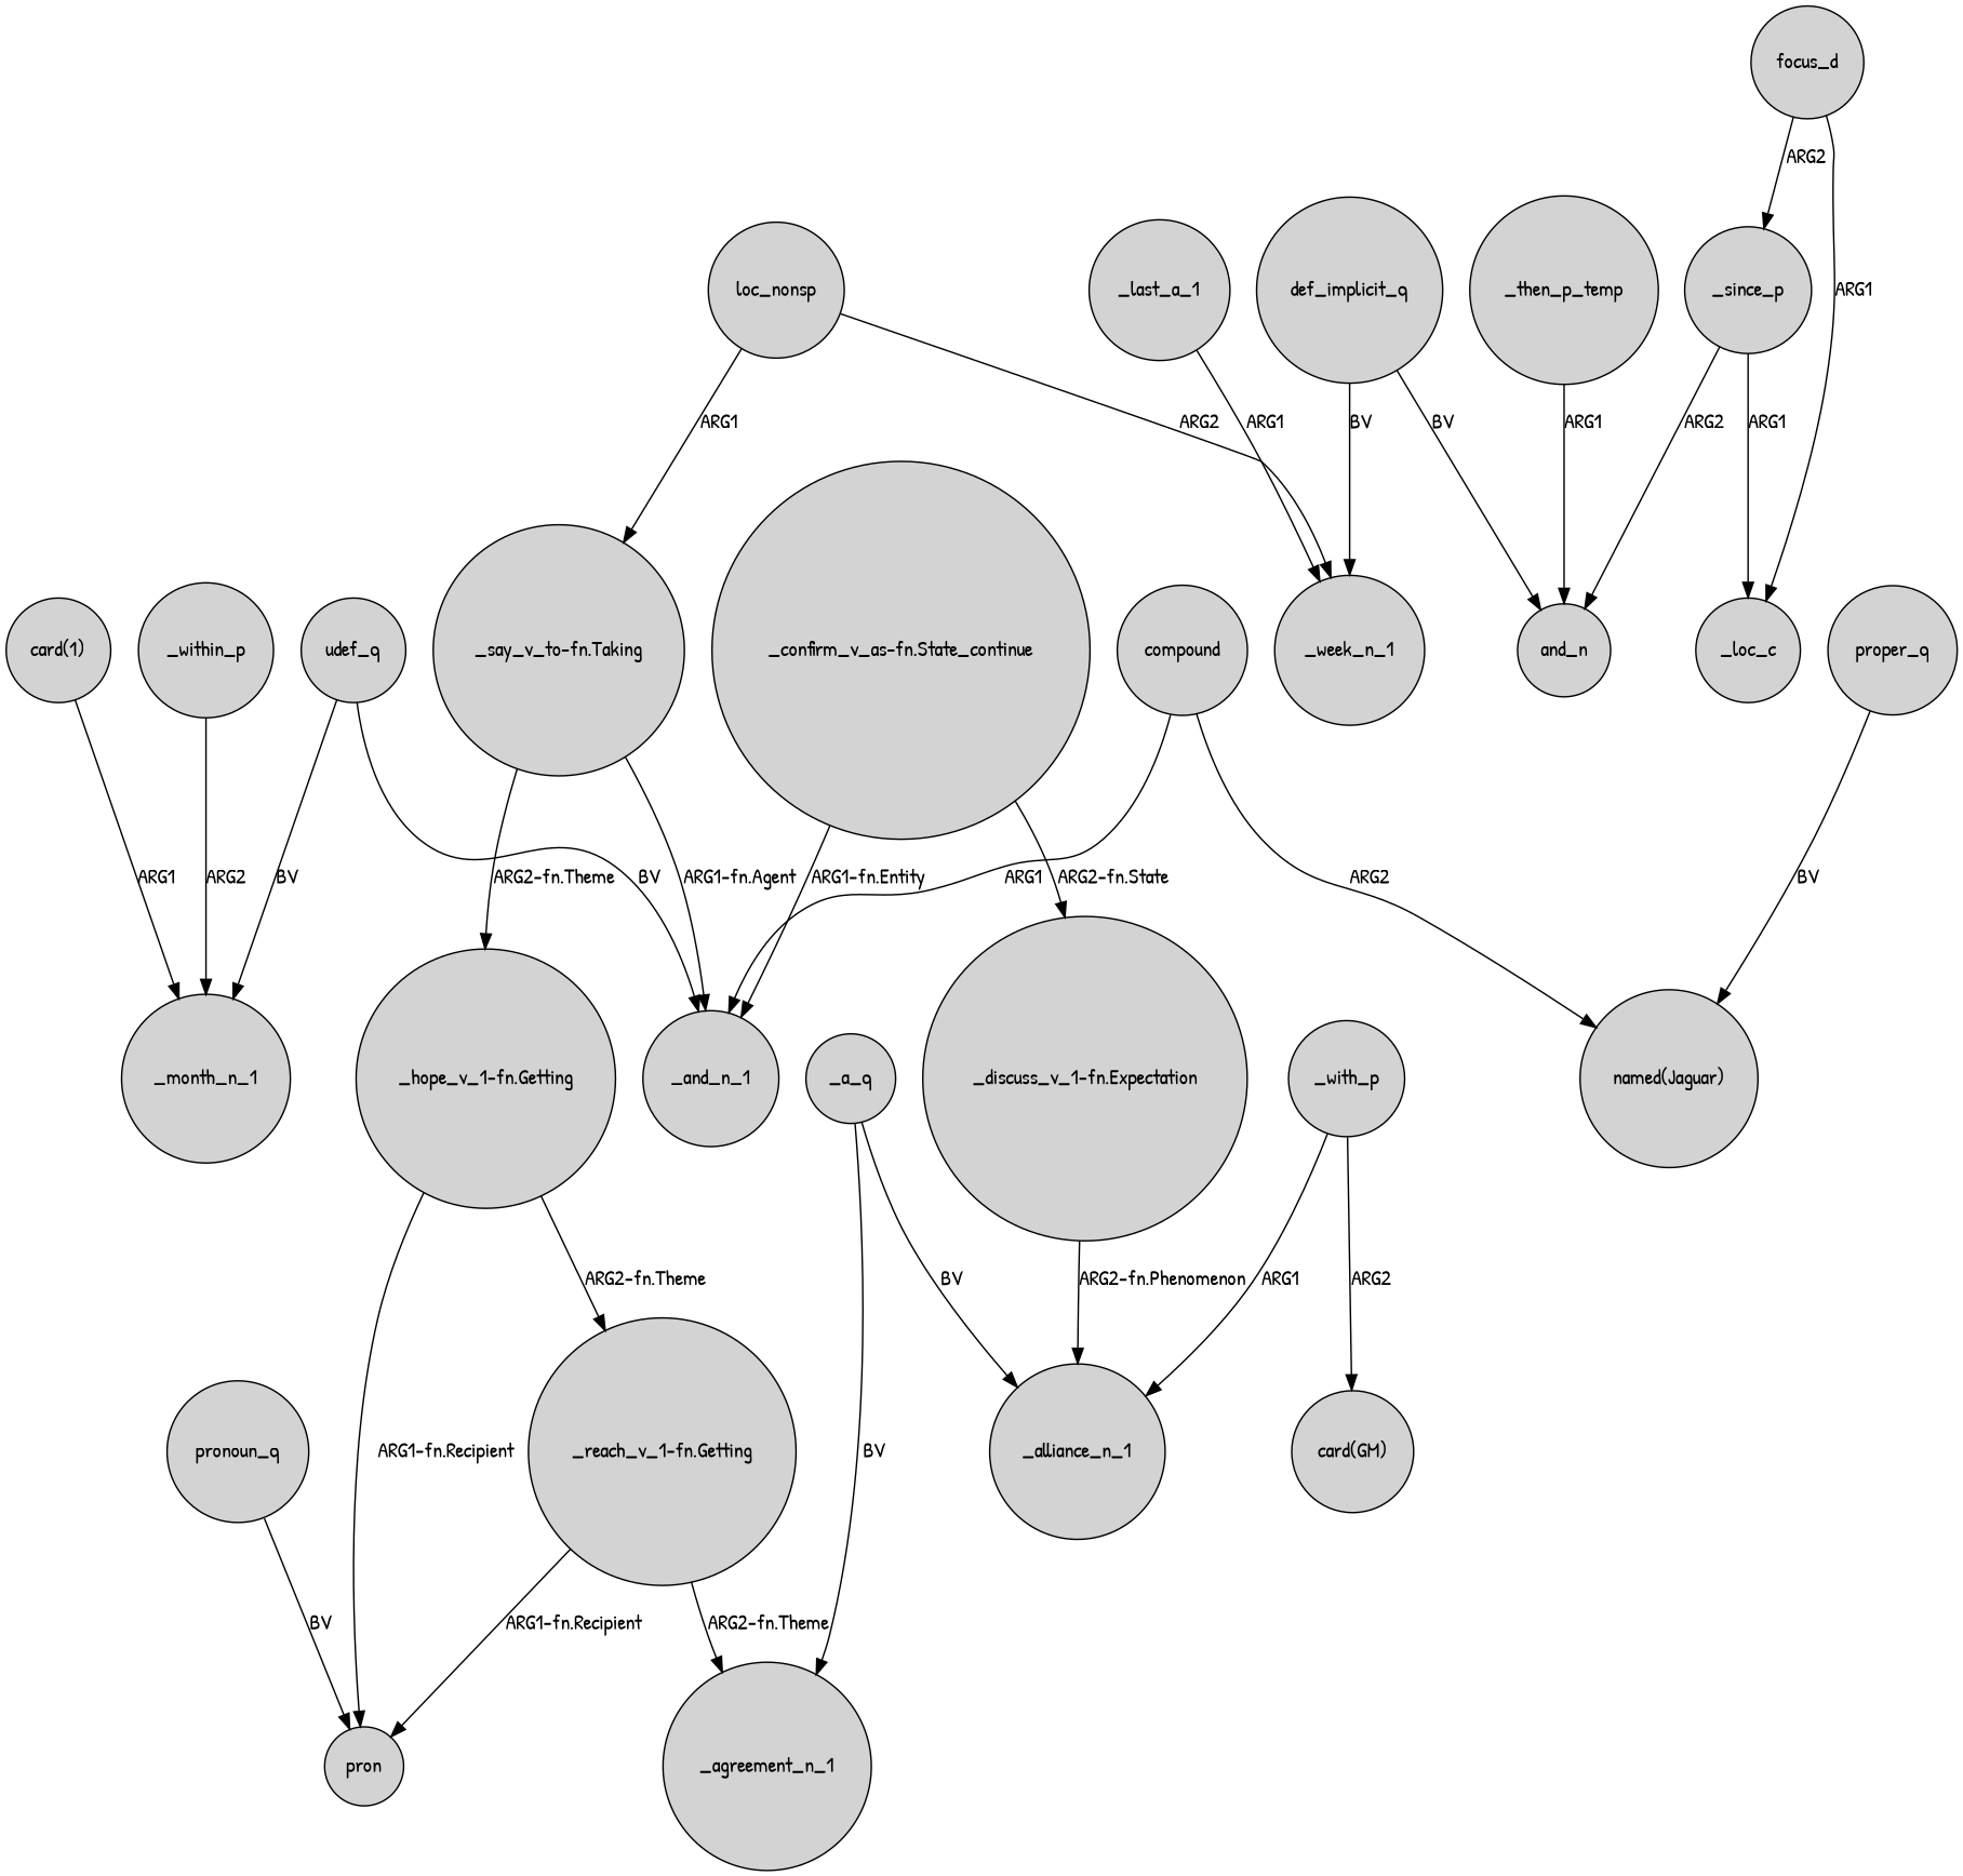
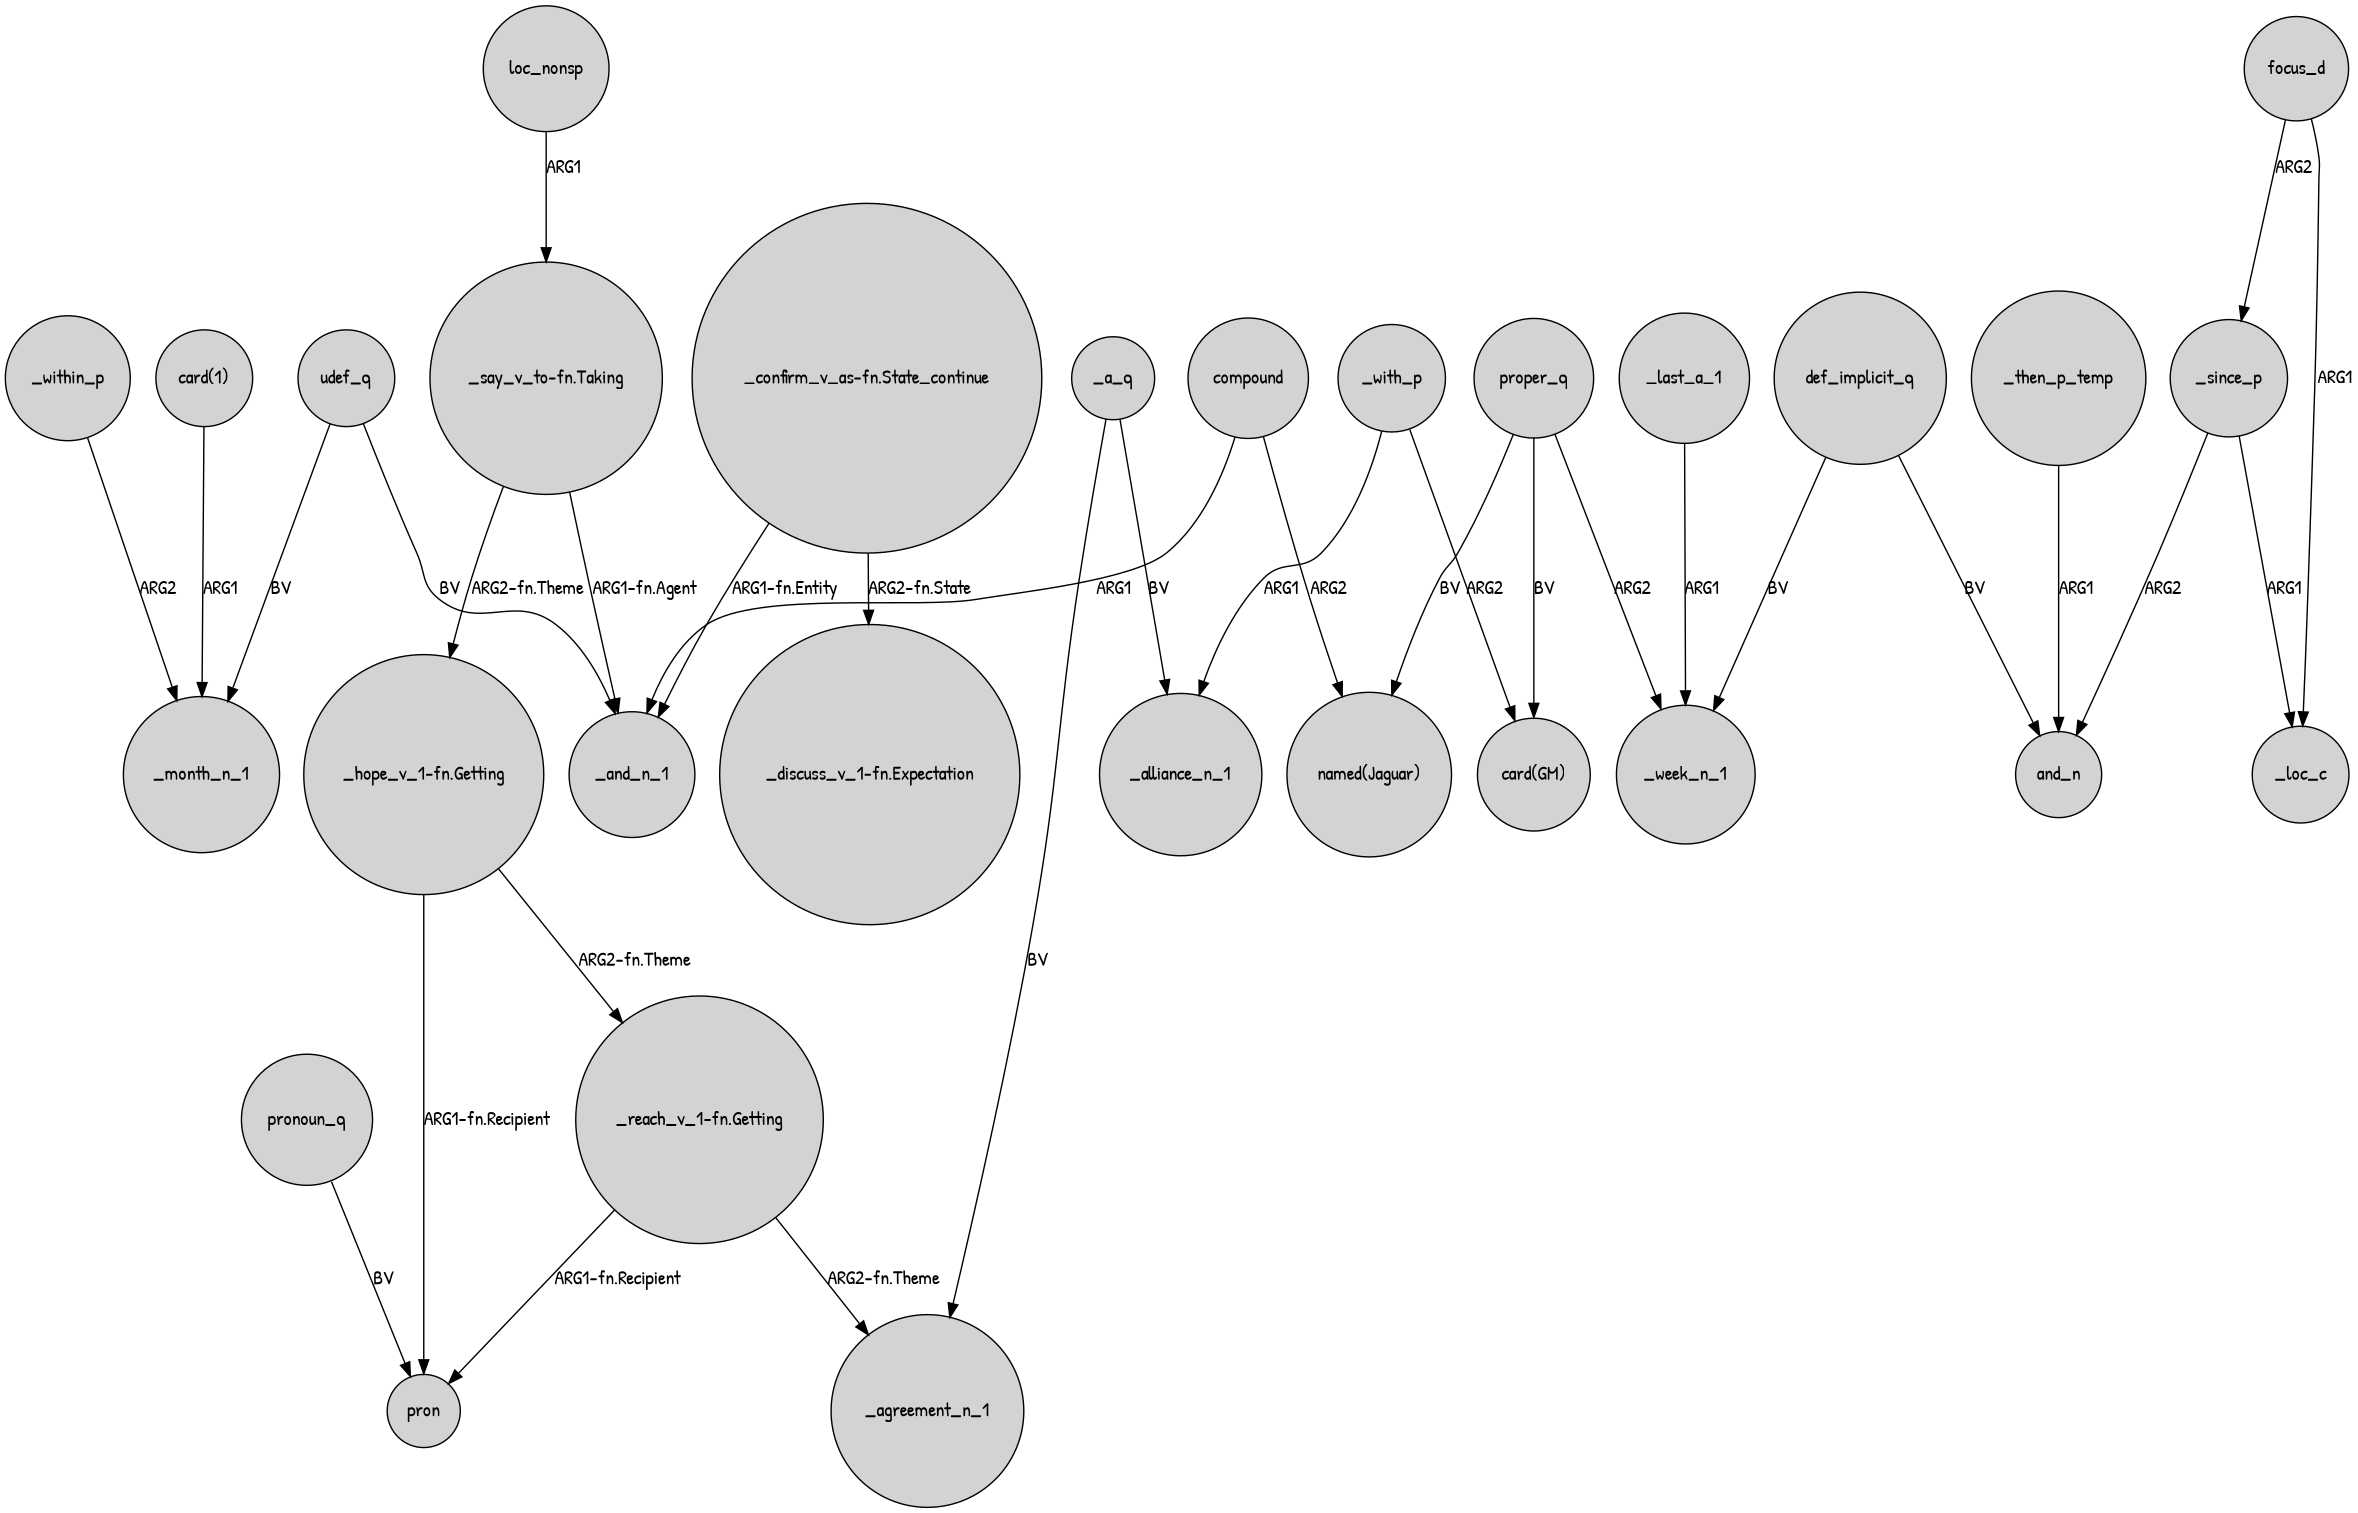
  digraph {
    fontname="Patrick Hand"
    node [fontname="Patrick Hand" shape=circle style=filled]
    edge [fontname="Patrick Hand"]
    udef_q
    _month_n_1
    n3 [label=_and_n_1]
    "_hope_v_1-fn.Getting"
    pron
    "_reach_v_1-fn.Getting"
    _agreement_n_1
    focus_d
    _since_p
    n10 [label=_loc_c]
    n11 [label=and_n]
    _a_q
    _alliance_n_1
    _with_p
    n15 [label="card(GM)"]
    proper_q
    "named(Jaguar)"
    _then_p_temp
    loc_nonsp
    _week_n_1
    "_say_v_to-fn.Taking"
    "_confirm_v_as-fn.State_continue"
    "_discuss_v_1-fn.Expectation"
    pronoun_q
    "card(1)"
    compound
    _last_a_1
    def_implicit_q
    _within_p
    udef_q -> _month_n_1 [label=BV]
    udef_q -> n3 [label=BV]
    "_hope_v_1-fn.Getting" -> pron [label="ARG1-fn.Recipient"]
    "_hope_v_1-fn.Getting" -> "_reach_v_1-fn.Getting" [label="ARG2-fn.Theme"]
    "_reach_v_1-fn.Getting" -> pron [label="ARG1-fn.Recipient"]
    "_reach_v_1-fn.Getting" -> _agreement_n_1 [label="ARG2-fn.Theme"]
    focus_d -> _since_p [label=ARG2]
    focus_d -> n10 [label=ARG1]
    _since_p -> n10 [label=ARG1]
    _since_p -> n11 [label=ARG2]
    _a_q -> _agreement_n_1 [label=BV]
    _a_q -> _alliance_n_1 [label=BV]
    _with_p -> _alliance_n_1 [label=ARG1]
    _with_p -> n15 [label=ARG2]
+   proper_q -> n15 [label=BV]
    proper_q -> "named(Jaguar)" [label=BV]
    _then_p_temp -> n11 [label=ARG1]
-   loc_nonsp -> _week_n_1 [label=ARG2]
+   proper_q -> _week_n_1 [label=ARG2]
    loc_nonsp -> "_say_v_to-fn.Taking" [label=ARG1]
    "_say_v_to-fn.Taking" -> n3 [label="ARG1-fn.Agent"]
    "_say_v_to-fn.Taking" -> "_hope_v_1-fn.Getting" [label="ARG2-fn.Theme"]
    "_confirm_v_as-fn.State_continue" -> n3 [label="ARG1-fn.Entity"]
    "_confirm_v_as-fn.State_continue" -> "_discuss_v_1-fn.Expectation" [label="ARG2-fn.State"]
-   "_discuss_v_1-fn.Expectation" -> _alliance_n_1 [label="ARG2-fn.Phenomenon"]
    pronoun_q -> pron [label=BV]
    "card(1)" -> _month_n_1 [label=ARG1]
    compound -> n3 [label=ARG1]
    compound -> "named(Jaguar)" [label=ARG2]
    _last_a_1 -> _week_n_1 [label=ARG1]
    def_implicit_q -> n11 [label=BV]
    def_implicit_q -> _week_n_1 [label=BV]
    _within_p -> _month_n_1 [label=ARG2]
  }
